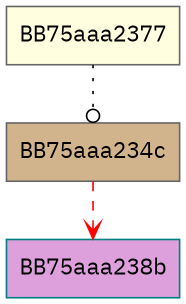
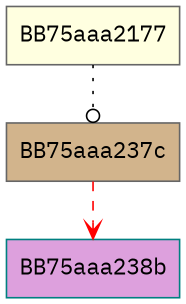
  digraph {
    fontname="IBM Plex Mono"
    splines=ortho
    node [color=gray40 fontname="IBM Plex Mono" shape=box style=filled]
    edge [fontname="IBM Plex Mono"]
-   BB75aaa237c [fillcolor=tan label=BB75aaa234c]
+   BB75aaa237c [fillcolor=tan]
    BB75aaa238b [color=teal fillcolor=plum]
-   BB75aaa2377 [fillcolor=lightyellow]
+   BB75aaa2377 [fillcolor=lightyellow label=BB75aaa2177]
    BB75aaa237c -> BB75aaa238b [arrowhead=vee color=red style=dashed]
    BB75aaa2377 -> BB75aaa237c [arrowhead=odot color=black style=dotted]
  }
